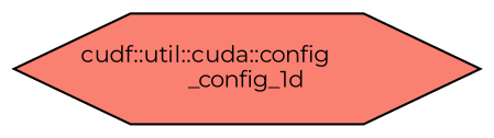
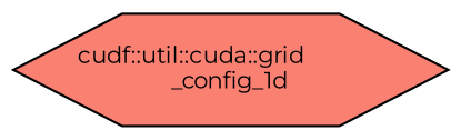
  digraph {
    rankdir=LR
    fontname=Montserrat
-   n1 [color=black fillcolor=salmon fontname=Montserrat fontsize=10 height=0.2 label="cudf::util::cuda::config\l_config_1d" shape=hexagon style=filled width=0.4]
+   n1 [color=black fillcolor=salmon fontname=Montserrat fontsize=10 height=0.2 label="cudf::util::cuda::grid\l_config_1d" shape=hexagon style=filled width=0.4]
  }
